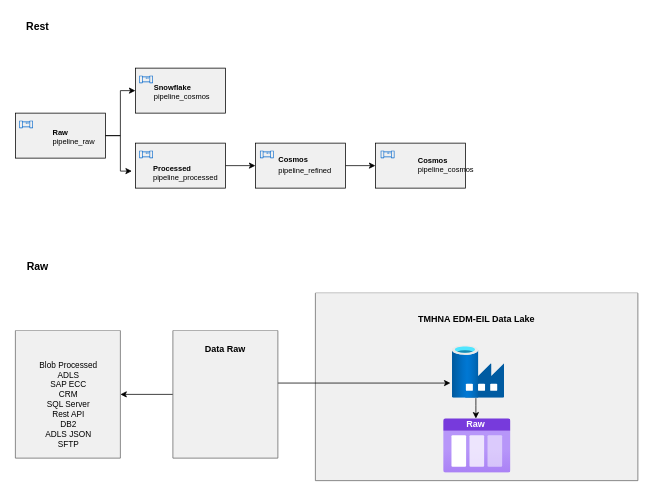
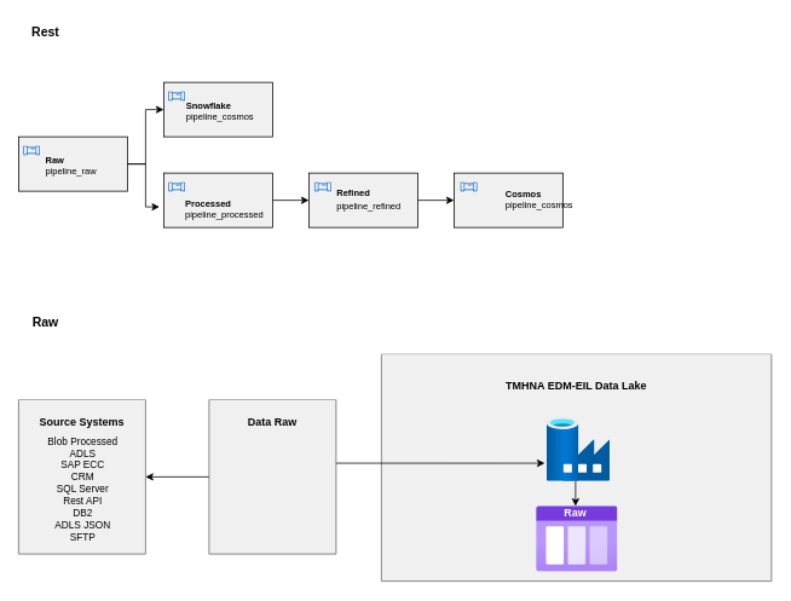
  <mxCell id="0" />
  <mxCell id="1" parent="0" />
  <mxCell id="2" value="" style="swimlane;startSize=0;fillColor=#f5f5f5;fontColor=#333333;strokeColor=#666666;swimlaneFillColor=#F0F0F0;" parent="1" vertex="1"><mxGeometry x="20" y="440" width="140" height="170" as="geometry" /></mxCell>
+ <mxCell id="3" value="Source Systems" style="text;strokeColor=none;align=center;fillColor=none;html=1;verticalAlign=middle;whiteSpace=wrap;rounded=0;fontStyle=1" parent="2" vertex="1"><mxGeometry x="20" y="10" width="100" height="30" as="geometry" /></mxCell>
  <mxCell id="4" value="&lt;div style=&quot;font-size: 11px;&quot;&gt;&lt;span style=&quot;background-color: initial; font-size: 11px;&quot;&gt;Blob Processed&lt;/span&gt;&lt;br&gt;&lt;span style=&quot;background-color: initial;&quot;&gt;ADLS&lt;/span&gt;&lt;br&gt;&lt;span style=&quot;background-color: initial;&quot;&gt;SAP ECC&lt;/span&gt;&lt;br&gt;&lt;span style=&quot;background-color: initial;&quot;&gt;CRM&lt;/span&gt;&lt;br&gt;&lt;span style=&quot;background-color: initial;&quot;&gt;SQL Server&lt;/span&gt;&lt;br&gt;&lt;span style=&quot;background-color: initial;&quot;&gt;Rest API&lt;/span&gt;&lt;br&gt;&lt;span style=&quot;background-color: initial;&quot;&gt;DB2&lt;/span&gt;&lt;br&gt;&lt;/div&gt;&lt;div style=&quot;font-size: 11px;&quot;&gt;&lt;span style=&quot;background-color: initial;&quot;&gt;ADLS JSON&lt;/span&gt;&lt;/div&gt;&lt;div style=&quot;font-size: 11px;&quot;&gt;&lt;span style=&quot;background-color: initial;&quot;&gt;SFTP&lt;/span&gt;&lt;/div&gt;&lt;div style=&quot;font-size: 11px;&quot;&gt;&lt;div&gt;&lt;br&gt;&lt;/div&gt;&lt;/div&gt;" style="text;strokeColor=none;align=center;fillColor=none;html=1;verticalAlign=middle;whiteSpace=wrap;rounded=0;" parent="2" vertex="1"><mxGeometry x="6" y="50" width="130" height="110" as="geometry" /></mxCell>
  <mxCell id="5" style="edgeStyle=orthogonalEdgeStyle;rounded=0;orthogonalLoop=1;jettySize=auto;html=1;entryX=1;entryY=0.5;entryDx=0;entryDy=0;" parent="1" target="2" edge="1"><mxGeometry relative="1" as="geometry"><mxPoint x="234" y="540.067" as="sourcePoint" /><Array as="points"><mxPoint x="234" y="525" /></Array></mxGeometry></mxCell>
  <mxCell id="6" value="" style="swimlane;startSize=0;fillColor=#f5f5f5;fontColor=#333333;strokeColor=#666666;swimlaneFillColor=#F0F0F0;textOpacity=60;" parent="1" vertex="1"><mxGeometry x="420" y="390" width="430" height="250" as="geometry" /></mxCell>
  <mxCell id="7" value="TMHNA EDM-EIL Data Lake" style="text;strokeColor=none;align=center;fillColor=none;html=1;verticalAlign=middle;whiteSpace=wrap;rounded=0;fontStyle=1" parent="6" vertex="1"><mxGeometry x="115" y="20" width="200" height="30" as="geometry" /></mxCell>
  <mxCell id="8" style="edgeStyle=orthogonalEdgeStyle;rounded=0;orthogonalLoop=1;jettySize=auto;html=1;" edge="1" parent="6" source="9" target="10"><mxGeometry relative="1" as="geometry"><Array as="points"><mxPoint x="214" y="150" /><mxPoint x="214" y="150" /></Array></mxGeometry></mxCell>
  <mxCell id="9" value="" style="image;aspect=fixed;html=1;points=[];align=center;fontSize=12;image=img/lib/azure2/databases/Data_Factory.svg;" parent="6" vertex="1"><mxGeometry x="182.5" y="70" width="70" height="70" as="geometry" /></mxCell>
  <mxCell id="10" value="" style="image;aspect=fixed;html=1;points=[];align=center;fontSize=12;image=img/lib/azure2/general/Storage_Queue.svg;" parent="6" vertex="1"><mxGeometry x="170.92" y="167.16" width="89.66" height="72.84" as="geometry" /></mxCell>
  <mxCell id="11" style="edgeStyle=orthogonalEdgeStyle;rounded=0;orthogonalLoop=1;jettySize=auto;html=1;textOpacity=0;verticalAlign=middle;" parent="6" edge="1"><mxGeometry relative="1" as="geometry"><mxPoint x="180.067" y="119.93" as="targetPoint" /><mxPoint x="-70" y="99.93" as="sourcePoint" /><Array as="points"><mxPoint x="-70" y="120" /></Array></mxGeometry></mxCell>
  <mxCell id="12" value="Raw" style="text;strokeColor=none;align=center;fillColor=none;html=1;verticalAlign=middle;whiteSpace=wrap;rounded=0;fontSize=12;fontColor=#FFFFFF;fontStyle=1" vertex="1" parent="6"><mxGeometry x="183.75" y="160" width="60" height="30" as="geometry" /></mxCell>
  <mxCell id="13" value="" style="swimlane;startSize=0;fillColor=#f5f5f5;fontColor=#333333;strokeColor=#666666;swimlaneFillColor=#F0F0F0;" parent="1" vertex="1"><mxGeometry x="230" y="440" width="140" height="170" as="geometry" /></mxCell>
  <mxCell id="14" value="Data Raw" style="text;strokeColor=none;align=center;fillColor=none;html=1;verticalAlign=middle;whiteSpace=wrap;rounded=0;fontStyle=1" parent="13" vertex="1"><mxGeometry x="20" y="10" width="100" height="30" as="geometry" /></mxCell>
  <mxCell id="15" style="edgeStyle=orthogonalEdgeStyle;rounded=0;orthogonalLoop=1;jettySize=auto;html=1;entryX=0;entryY=0.5;entryDx=0;entryDy=0;" edge="1" parent="1" source="16" target="19"><mxGeometry relative="1" as="geometry" /></mxCell>
  <mxCell id="16" value="" style="rounded=0;whiteSpace=wrap;html=1;fillColor=#F0F0F0;" parent="1" vertex="1"><mxGeometry x="20" y="150" width="120" height="60" as="geometry" /></mxCell>
- <mxCell id="17" value="&lt;b style=&quot;font-size: 10px;&quot;&gt;&lt;font style=&quot;font-size: 10px;&quot;&gt;Raw&lt;/font&gt;&lt;/b&gt;&lt;div style=&quot;font-size: 10px;&quot;&gt;&lt;font style=&quot;font-size: 10px;&quot;&gt;pipeline_raw&lt;/font&gt;&lt;/div&gt;" style="text;strokeColor=none;align=left;fillColor=none;html=1;verticalAlign=middle;whiteSpace=wrap;rounded=0;fontSize=10;" parent="1" vertex="1"><mxGeometry x="68" y="171" width="50" height="20" as="geometry" /></mxCell>
+ <mxCell id="17" value="&lt;b style=&quot;font-size: 10px;&quot;&gt;&lt;font style=&quot;font-size: 10px;&quot;&gt;Raw&lt;/font&gt;&lt;/b&gt;&lt;div style=&quot;font-size: 10px;&quot;&gt;&lt;font style=&quot;font-size: 10px;&quot;&gt;pipeline_raw&lt;/font&gt;&lt;/div&gt;" style="text;strokeColor=none;align=left;fillColor=none;html=1;verticalAlign=middle;whiteSpace=wrap;rounded=0;fontSize=10;" parent="1" vertex="1"><mxGeometry x="48" y="171" width="50" height="20" as="geometry" /></mxCell>
  <mxCell id="18" value="" style="sketch=0;outlineConnect=0;fontColor=#232F3E;gradientColor=none;fillColor=#0066CC;strokeColor=none;dashed=0;verticalLabelPosition=bottom;verticalAlign=top;align=center;html=1;fontSize=12;fontStyle=0;aspect=fixed;pointerEvents=1;shape=mxgraph.aws4.iot_analytics_pipeline;strokeWidth=3;fillStyle=solid;" parent="1" vertex="1"><mxGeometry x="25" y="160" width="18.57" height="10" as="geometry" /></mxCell>
  <mxCell id="19" value="" style="rounded=0;whiteSpace=wrap;html=1;fillColor=#F0F0F0;" parent="1" vertex="1"><mxGeometry x="180" y="90" width="120" height="60" as="geometry" /></mxCell>
  <mxCell id="20" style="edgeStyle=orthogonalEdgeStyle;rounded=0;orthogonalLoop=1;jettySize=auto;html=1;exitX=1;exitY=0.5;exitDx=0;exitDy=0;entryX=0;entryY=0.5;entryDx=0;entryDy=0;" edge="1" parent="1" source="21" target="23"><mxGeometry relative="1" as="geometry" /></mxCell>
  <mxCell id="21" value="" style="rounded=0;whiteSpace=wrap;html=1;fillColor=#F0F0F0;" parent="1" vertex="1"><mxGeometry x="180" y="190" width="120" height="60" as="geometry" /></mxCell>
  <mxCell id="22" style="edgeStyle=orthogonalEdgeStyle;rounded=0;orthogonalLoop=1;jettySize=auto;html=1;exitX=1;exitY=0.5;exitDx=0;exitDy=0;entryX=0;entryY=0.5;entryDx=0;entryDy=0;" edge="1" parent="1" source="23" target="24"><mxGeometry relative="1" as="geometry" /></mxCell>
  <mxCell id="23" value="" style="rounded=0;whiteSpace=wrap;html=1;fillColor=#F0F0F0;" parent="1" vertex="1"><mxGeometry x="340" y="190" width="120" height="60" as="geometry" /></mxCell>
  <mxCell id="24" value="" style="rounded=0;whiteSpace=wrap;html=1;fillColor=#F0F0F0;" parent="1" vertex="1"><mxGeometry x="500" y="190" width="120" height="60" as="geometry" /></mxCell>
  <mxCell id="25" value="&lt;b style=&quot;font-size: 10px;&quot;&gt;&lt;font style=&quot;font-size: 10px;&quot;&gt;Processed&lt;/font&gt;&lt;/b&gt;&lt;div style=&quot;font-size: 10px;&quot;&gt;&lt;font style=&quot;font-size: 10px;&quot;&gt;pipeline_processed&lt;/font&gt;&lt;/div&gt;" style="text;strokeColor=none;align=left;fillColor=none;html=1;verticalAlign=middle;whiteSpace=wrap;rounded=0;fontSize=10;" vertex="1" parent="1"><mxGeometry x="202" y="220" width="50" height="20" as="geometry" /></mxCell>
  <mxCell id="26" value="" style="sketch=0;outlineConnect=0;fontColor=#232F3E;gradientColor=none;fillColor=#0066CC;strokeColor=none;dashed=0;verticalLabelPosition=bottom;verticalAlign=top;align=center;html=1;fontSize=12;fontStyle=0;aspect=fixed;pointerEvents=1;shape=mxgraph.aws4.iot_analytics_pipeline;strokeWidth=3;fillStyle=solid;" vertex="1" parent="1"><mxGeometry x="185" y="200" width="18.57" height="10" as="geometry" /></mxCell>
- <mxCell id="27" value="&lt;b style=&quot;&quot;&gt;&lt;font style=&quot;font-size: 10px;&quot;&gt;Cosmos&lt;/font&gt;&lt;/b&gt;&lt;div style=&quot;font-size: 11px;&quot;&gt;&lt;font style=&quot;font-size: 10px;&quot;&gt;pipeline_refined&lt;/font&gt;&lt;/div&gt;" style="text;strokeColor=none;align=left;fillColor=none;html=1;verticalAlign=middle;whiteSpace=wrap;rounded=0;fontSize=11;" vertex="1" parent="1"><mxGeometry x="369" y="209" width="50" height="20" as="geometry" /></mxCell>
+ <mxCell id="27" value="&lt;b style=&quot;&quot;&gt;&lt;font style=&quot;font-size: 10px;&quot;&gt;Refined&lt;/font&gt;&lt;/b&gt;&lt;div style=&quot;font-size: 11px;&quot;&gt;&lt;font style=&quot;font-size: 10px;&quot;&gt;pipeline_refined&lt;/font&gt;&lt;/div&gt;" style="text;strokeColor=none;align=left;fillColor=none;html=1;verticalAlign=middle;whiteSpace=wrap;rounded=0;fontSize=11;" vertex="1" parent="1"><mxGeometry x="369" y="209" width="50" height="20" as="geometry" /></mxCell>
  <mxCell id="28" value="" style="sketch=0;outlineConnect=0;fontColor=#232F3E;gradientColor=none;fillColor=#0066CC;strokeColor=none;dashed=0;verticalLabelPosition=bottom;verticalAlign=top;align=center;html=1;fontSize=12;fontStyle=0;aspect=fixed;pointerEvents=1;shape=mxgraph.aws4.iot_analytics_pipeline;strokeWidth=3;fillStyle=solid;" vertex="1" parent="1"><mxGeometry x="346" y="200" width="18.57" height="10" as="geometry" /></mxCell>
  <mxCell id="29" value="&lt;b style=&quot;font-size: 10px;&quot;&gt;&lt;font style=&quot;font-size: 10px;&quot;&gt;Cosmos&lt;/font&gt;&lt;/b&gt;&lt;div style=&quot;font-size: 10px;&quot;&gt;&lt;font style=&quot;font-size: 10px;&quot;&gt;pipeline_cosmos&lt;/font&gt;&lt;/div&gt;" style="text;strokeColor=none;align=left;fillColor=none;html=1;verticalAlign=middle;whiteSpace=wrap;rounded=0;fontSize=11;" vertex="1" parent="1"><mxGeometry x="555" y="209" width="50" height="20" as="geometry" /></mxCell>
  <mxCell id="30" value="" style="sketch=0;outlineConnect=0;fontColor=#232F3E;gradientColor=none;fillColor=#0066CC;strokeColor=none;dashed=0;verticalLabelPosition=bottom;verticalAlign=top;align=center;html=1;fontSize=12;fontStyle=0;aspect=fixed;pointerEvents=1;shape=mxgraph.aws4.iot_analytics_pipeline;strokeWidth=3;fillStyle=solid;" vertex="1" parent="1"><mxGeometry x="507" y="200" width="18.57" height="10" as="geometry" /></mxCell>
  <mxCell id="31" value="&lt;b style=&quot;font-size: 10px;&quot;&gt;&lt;font style=&quot;font-size: 10px;&quot;&gt;Snowflake&lt;/font&gt;&lt;/b&gt;&lt;div style=&quot;font-size: 10px;&quot;&gt;&lt;font style=&quot;font-size: 10px;&quot;&gt;pipeline_cosmos&lt;/font&gt;&lt;/div&gt;" style="text;strokeColor=none;align=left;fillColor=none;html=1;verticalAlign=middle;whiteSpace=wrap;rounded=0;fontSize=10;" vertex="1" parent="1"><mxGeometry x="203" y="112" width="50" height="20" as="geometry" /></mxCell>
  <mxCell id="32" value="" style="sketch=0;outlineConnect=0;fontColor=#232F3E;gradientColor=none;fillColor=#0066CC;strokeColor=none;dashed=0;verticalLabelPosition=bottom;verticalAlign=top;align=center;html=1;fontSize=12;fontStyle=0;aspect=fixed;pointerEvents=1;shape=mxgraph.aws4.iot_analytics_pipeline;strokeWidth=3;fillStyle=solid;" vertex="1" parent="1"><mxGeometry x="185" y="100" width="18.57" height="10" as="geometry" /></mxCell>
  <mxCell id="33" style="edgeStyle=orthogonalEdgeStyle;rounded=0;orthogonalLoop=1;jettySize=auto;html=1;exitX=1;exitY=0.5;exitDx=0;exitDy=0;entryX=-0.039;entryY=0.622;entryDx=0;entryDy=0;entryPerimeter=0;" edge="1" parent="1" source="16" target="21"><mxGeometry relative="1" as="geometry" /></mxCell>
  <mxCell id="34" value="Rest" style="text;strokeColor=none;align=center;fillColor=none;html=1;verticalAlign=middle;whiteSpace=wrap;rounded=0;fontStyle=1;fontSize=14;" vertex="1" parent="1"><mxGeometry x="20" y="20" width="60" height="30" as="geometry" /></mxCell>
  <mxCell id="35" value="Raw" style="text;strokeColor=none;align=center;fillColor=none;html=1;verticalAlign=middle;whiteSpace=wrap;rounded=0;fontStyle=1;fontSize=14;" vertex="1" parent="1"><mxGeometry x="20" y="330" width="60" height="50" as="geometry" /></mxCell>
